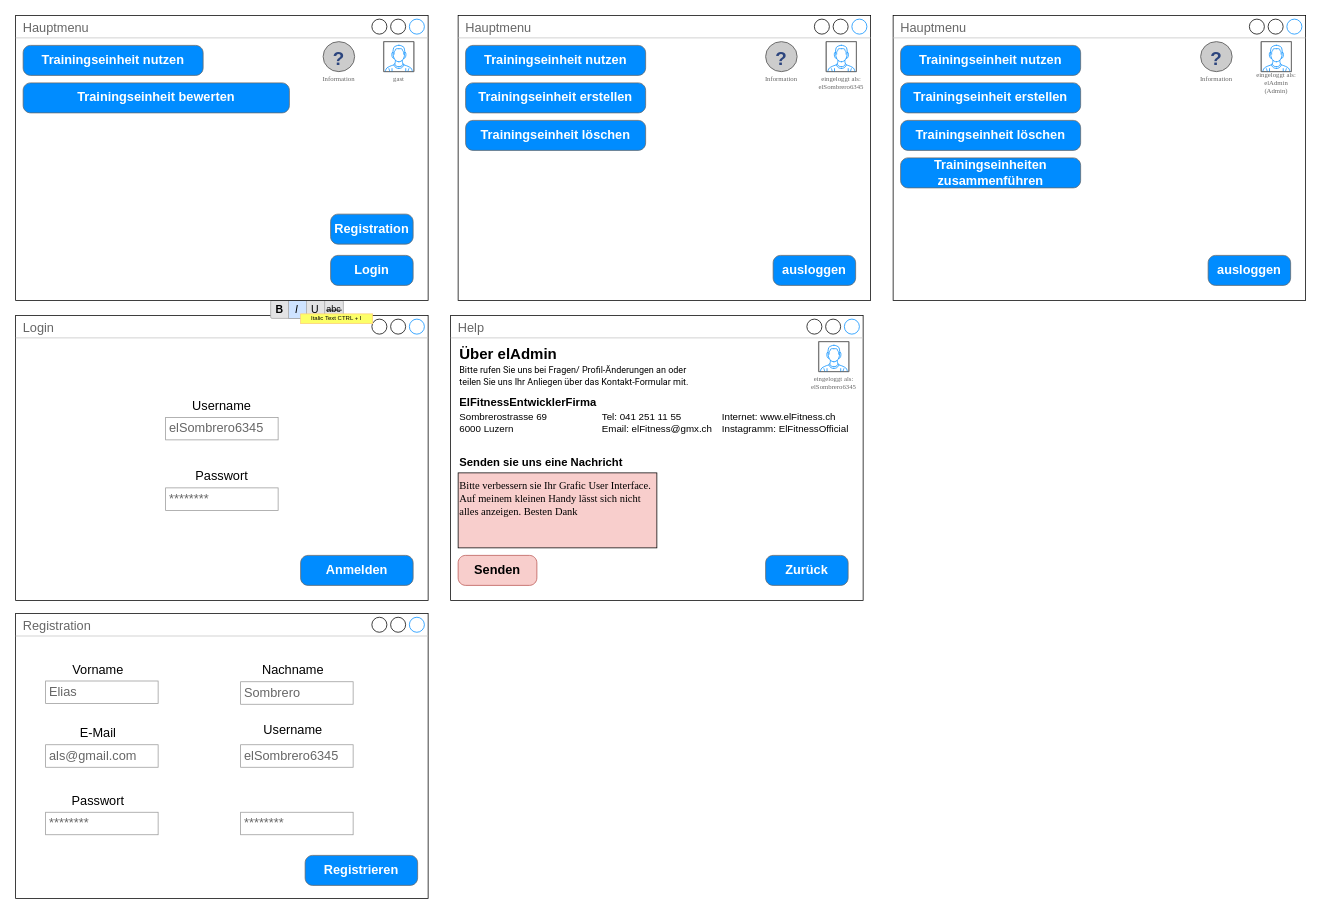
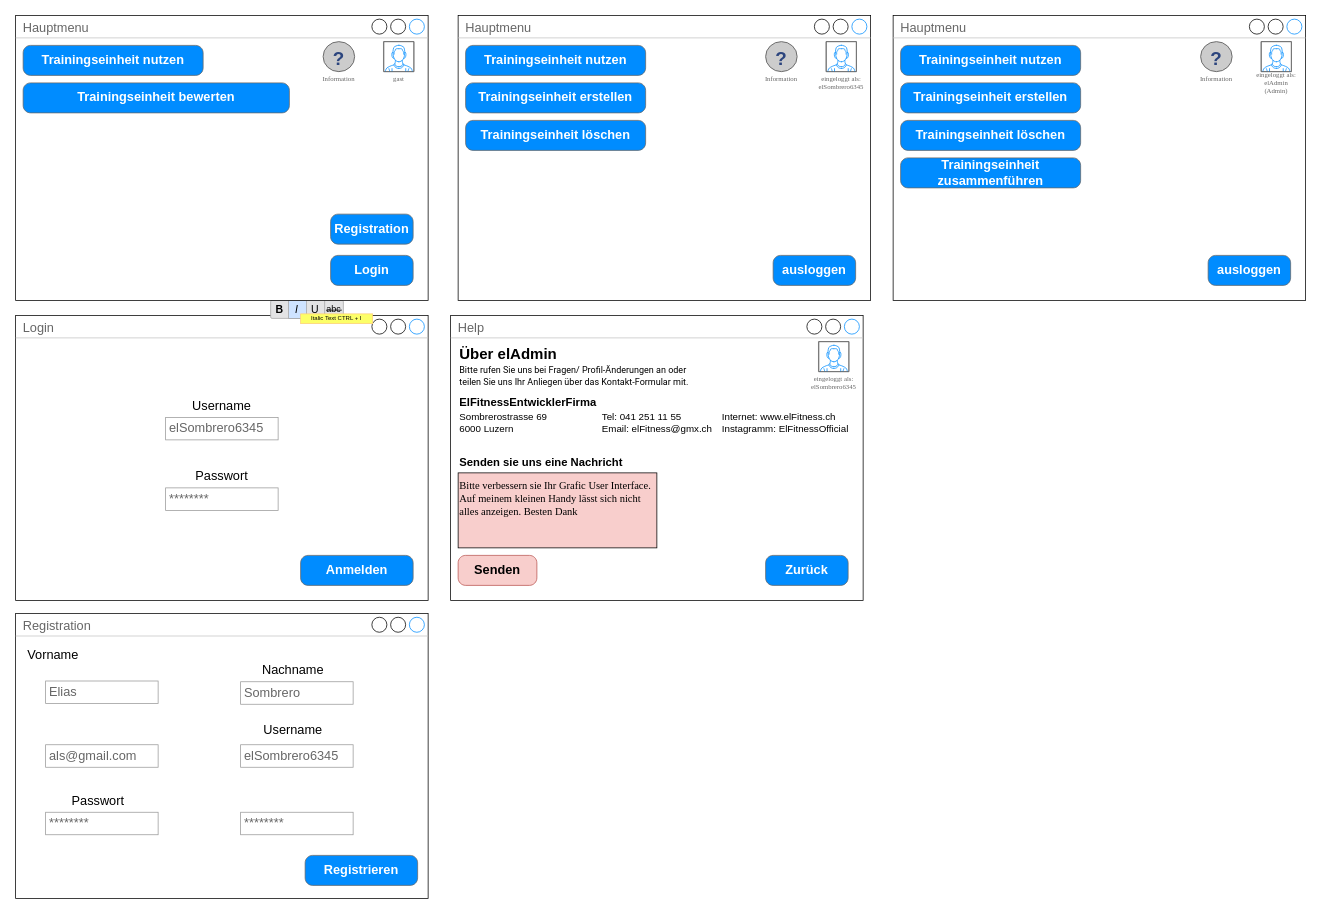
  <mxCell id="0" />
  <mxCell id="1" parent="0" />
  <mxCell id="2" value="Hauptmenu" style="strokeWidth=1;shadow=0;dashed=0;align=center;html=1;shape=mxgraph.mockup.containers.window;align=left;verticalAlign=top;spacingLeft=8;strokeColor2=#008cff;strokeColor3=#c4c4c4;fontColor=#666666;mainText=;fontSize=17;labelBackgroundColor=none;" parent="1" vertex="1"><mxGeometry x="610" y="20" width="550" height="380" as="geometry" /></mxCell>
  <mxCell id="3" value="ausloggen" style="strokeWidth=1;shadow=0;dashed=0;align=center;html=1;shape=mxgraph.mockup.buttons.button;strokeColor=#666666;fontColor=#ffffff;mainText=;buttonStyle=round;fontSize=17;fontStyle=1;fillColor=#008cff;whiteSpace=wrap;" parent="1" vertex="1"><mxGeometry x="1030" y="340" width="110" height="40" as="geometry" /></mxCell>
  <mxCell id="4" value="Login" style="strokeWidth=1;shadow=0;dashed=0;align=center;html=1;shape=mxgraph.mockup.containers.window;align=left;verticalAlign=top;spacingLeft=8;strokeColor2=#008cff;strokeColor3=#c4c4c4;fontColor=#666666;mainText=;fontSize=17;labelBackgroundColor=none;" parent="1" vertex="1"><mxGeometry x="20" y="420" width="550" height="380" as="geometry" /></mxCell>
  <mxCell id="5" value="********" style="strokeWidth=1;shadow=0;dashed=0;align=center;html=1;shape=mxgraph.mockup.forms.pwField;strokeColor=#999999;mainText=;align=left;fontColor=#666666;fontSize=17;spacingLeft=3;" parent="1" vertex="1"><mxGeometry x="220" y="650" width="150" height="30" as="geometry" /></mxCell>
  <mxCell id="6" value="Anmelden" style="strokeWidth=1;shadow=0;dashed=0;align=center;html=1;shape=mxgraph.mockup.buttons.button;strokeColor=#666666;fontColor=#ffffff;mainText=;buttonStyle=round;fontSize=17;fontStyle=1;fillColor=#008cff;whiteSpace=wrap;" parent="1" vertex="1"><mxGeometry x="400" y="740" width="150" height="40" as="geometry" /></mxCell>
  <mxCell id="7" value="elSombrero6345" style="strokeWidth=1;shadow=0;dashed=0;align=center;html=1;shape=mxgraph.mockup.forms.pwField;strokeColor=#999999;mainText=;align=left;fontColor=#666666;fontSize=17;spacingLeft=3;" parent="1" vertex="1"><mxGeometry x="220" y="556" width="150" height="30" as="geometry" /></mxCell>
  <mxCell id="8" value="Username" style="text;html=1;strokeColor=none;fillColor=none;align=center;verticalAlign=middle;whiteSpace=wrap;rounded=0;labelBorderColor=none;fontSize=17;" parent="1" vertex="1"><mxGeometry x="265" y="526" width="60" height="30" as="geometry" /></mxCell>
  <mxCell id="9" value="Passwort" style="text;html=1;strokeColor=none;fillColor=none;align=center;verticalAlign=middle;whiteSpace=wrap;rounded=0;labelBorderColor=none;fontSize=17;" parent="1" vertex="1"><mxGeometry x="265" y="620" width="60" height="30" as="geometry" /></mxCell>
  <mxCell id="10" value="" style="verticalLabelPosition=bottom;shadow=0;dashed=0;align=center;html=1;verticalAlign=top;strokeWidth=1;shape=mxgraph.mockup.menus_and_buttons.font_style_selector_1;labelBackgroundColor=#0000FF;labelBorderColor=none;fontSize=17;fontColor=default;fillColor=default;" parent="1" vertex="1"><mxGeometry x="360" y="400" width="136" height="31" as="geometry" /></mxCell>
  <mxCell id="11" value="Registration" style="strokeWidth=1;shadow=0;dashed=0;align=center;html=1;shape=mxgraph.mockup.containers.window;align=left;verticalAlign=top;spacingLeft=8;strokeColor2=#008cff;strokeColor3=#c4c4c4;fontColor=#666666;mainText=;fontSize=17;labelBackgroundColor=none;" parent="1" vertex="1"><mxGeometry x="20" y="817.5" width="550" height="380" as="geometry" /></mxCell>
  <mxCell id="12" value="elSombrero6345" style="strokeWidth=1;shadow=0;dashed=0;align=center;html=1;shape=mxgraph.mockup.forms.pwField;strokeColor=#999999;mainText=;align=left;fontColor=#666666;fontSize=17;spacingLeft=3;" parent="1" vertex="1"><mxGeometry x="320" y="992.5" width="150" height="30" as="geometry" /></mxCell>
  <mxCell id="13" value="Username" style="text;html=1;strokeColor=none;fillColor=none;align=center;verticalAlign=middle;whiteSpace=wrap;rounded=0;labelBorderColor=none;fontSize=17;" parent="1" vertex="1"><mxGeometry x="360" y="957.5" width="60" height="30" as="geometry" /></mxCell>
  <mxCell id="14" value="Passwort" style="text;html=1;strokeColor=none;fillColor=none;align=center;verticalAlign=middle;whiteSpace=wrap;rounded=0;labelBorderColor=none;fontSize=17;" parent="1" vertex="1"><mxGeometry x="100" y="1052.5" width="60" height="30" as="geometry" /></mxCell>
  <mxCell id="15" value="********" style="strokeWidth=1;shadow=0;dashed=0;align=center;html=1;shape=mxgraph.mockup.forms.pwField;strokeColor=#999999;mainText=;align=left;fontColor=#666666;fontSize=17;spacingLeft=3;" parent="1" vertex="1"><mxGeometry x="320" y="1082.5" width="150" height="30" as="geometry" /></mxCell>
  <mxCell id="16" value="********" style="strokeWidth=1;shadow=0;dashed=0;align=center;html=1;shape=mxgraph.mockup.forms.pwField;strokeColor=#999999;mainText=;align=left;fontColor=#666666;fontSize=17;spacingLeft=3;" parent="1" vertex="1"><mxGeometry x="60" y="1082.5" width="150" height="30" as="geometry" /></mxCell>
  <mxCell id="17" value="als@gmail.com" style="strokeWidth=1;shadow=0;dashed=0;align=center;html=1;shape=mxgraph.mockup.forms.pwField;strokeColor=#999999;mainText=;align=left;fontColor=#666666;fontSize=17;spacingLeft=3;" parent="1" vertex="1"><mxGeometry x="60" y="992.5" width="150" height="30" as="geometry" /></mxCell>
- <mxCell id="18" value="E-Mail" style="text;html=1;strokeColor=none;fillColor=none;align=center;verticalAlign=middle;whiteSpace=wrap;rounded=0;labelBorderColor=none;fontSize=17;" parent="1" vertex="1"><mxGeometry x="100" y="962.5" width="60" height="30" as="geometry" /></mxCell>
  <mxCell id="19" value="Sombrero" style="strokeWidth=1;shadow=0;dashed=0;align=center;html=1;shape=mxgraph.mockup.forms.pwField;strokeColor=#999999;mainText=;align=left;fontColor=#666666;fontSize=17;spacingLeft=3;" parent="1" vertex="1"><mxGeometry x="320" y="908.5" width="150" height="30" as="geometry" /></mxCell>
  <mxCell id="20" value="Elias" style="strokeWidth=1;shadow=0;dashed=0;align=center;html=1;shape=mxgraph.mockup.forms.pwField;strokeColor=#999999;mainText=;align=left;fontColor=#666666;fontSize=17;spacingLeft=3;" parent="1" vertex="1"><mxGeometry x="60" y="907.5" width="150" height="30" as="geometry" /></mxCell>
- <mxCell id="21" value="Vorname" style="text;html=1;strokeColor=none;fillColor=none;align=center;verticalAlign=middle;whiteSpace=wrap;rounded=0;labelBorderColor=none;fontSize=17;" parent="1" vertex="1"><mxGeometry x="100" y="877.5" width="60" height="30" as="geometry" /></mxCell>
+ <mxCell id="21" value="Vorname" style="text;html=1;strokeColor=none;fillColor=none;align=center;verticalAlign=middle;whiteSpace=wrap;rounded=0;labelBorderColor=none;fontSize=17;" parent="1" vertex="1"><mxGeometry x="40" y="857.5" width="60" height="30" as="geometry" /></mxCell>
  <mxCell id="22" value="Nachname" style="text;html=1;strokeColor=none;fillColor=none;align=center;verticalAlign=middle;whiteSpace=wrap;rounded=0;labelBorderColor=none;fontSize=17;" parent="1" vertex="1"><mxGeometry x="360" y="877.5" width="60" height="30" as="geometry" /></mxCell>
  <mxCell id="23" value="Registrieren" style="strokeWidth=1;shadow=0;dashed=0;align=center;html=1;shape=mxgraph.mockup.buttons.button;strokeColor=#666666;fontColor=#ffffff;mainText=;buttonStyle=round;fontSize=17;fontStyle=1;fillColor=#008cff;whiteSpace=wrap;" parent="1" vertex="1"><mxGeometry x="406" y="1140" width="150" height="40" as="geometry" /></mxCell>
  <mxCell id="24" value="" style="verticalLabelPosition=bottom;shadow=0;dashed=0;align=center;html=1;verticalAlign=top;strokeWidth=1;shape=mxgraph.mockup.containers.userMale;strokeColor=#666666;strokeColor2=#008cff;" parent="1" vertex="1"><mxGeometry x="1101" y="55" width="40" height="40" as="geometry" /></mxCell>
  <mxCell id="25" value="" style="verticalLabelPosition=bottom;shadow=0;dashed=0;align=center;html=1;verticalAlign=top;strokeWidth=1;shape=mxgraph.mockup.misc.help_icon;" parent="1" vertex="1"><mxGeometry x="1020" y="55" width="42" height="40" as="geometry" /></mxCell>
  <mxCell id="26" value="&lt;span style=&quot;color: rgb(102, 102, 102); font-size: 9px; text-align: left;&quot;&gt;eingeloggt als:&lt;br&gt;elSombrero6345&lt;/span&gt;" style="text;html=1;strokeColor=none;fillColor=none;align=center;verticalAlign=middle;whiteSpace=wrap;rounded=0;labelBorderColor=none;fontSize=9;fontFamily=Verdana;" parent="1" vertex="1"><mxGeometry x="1086" y="95" width="70" height="30" as="geometry" /></mxCell>
  <mxCell id="27" value="Trainingseinheit nutzen" style="strokeWidth=1;shadow=0;dashed=0;align=center;html=1;shape=mxgraph.mockup.buttons.button;strokeColor=#666666;fontColor=#ffffff;mainText=;buttonStyle=round;fontSize=17;fontStyle=1;fillColor=#008cff;whiteSpace=wrap;" parent="1" vertex="1"><mxGeometry x="620" y="60" width="240" height="40" as="geometry" /></mxCell>
  <mxCell id="28" value="Trainingseinheit erstellen" style="strokeWidth=1;shadow=0;dashed=0;align=center;html=1;shape=mxgraph.mockup.buttons.button;strokeColor=#666666;fontColor=#ffffff;mainText=;buttonStyle=round;fontSize=17;fontStyle=1;fillColor=#008cff;whiteSpace=wrap;" parent="1" vertex="1"><mxGeometry x="620" y="110" width="240" height="40" as="geometry" /></mxCell>
  <mxCell id="29" value="Hauptmenu" style="strokeWidth=1;shadow=0;dashed=0;align=center;html=1;shape=mxgraph.mockup.containers.window;align=left;verticalAlign=top;spacingLeft=8;strokeColor2=#008cff;strokeColor3=#c4c4c4;fontColor=#666666;mainText=;fontSize=17;labelBackgroundColor=none;" parent="1" vertex="1"><mxGeometry x="20" y="20" width="550" height="380" as="geometry" /></mxCell>
  <mxCell id="30" value="Login" style="strokeWidth=1;shadow=0;dashed=0;align=center;html=1;shape=mxgraph.mockup.buttons.button;strokeColor=#666666;fontColor=#ffffff;mainText=;buttonStyle=round;fontSize=17;fontStyle=1;fillColor=#008cff;whiteSpace=wrap;" parent="1" vertex="1"><mxGeometry x="440" y="340" width="110" height="40" as="geometry" /></mxCell>
  <mxCell id="31" value="Registration" style="strokeWidth=1;shadow=0;dashed=0;align=center;html=1;shape=mxgraph.mockup.buttons.button;strokeColor=#666666;fontColor=#ffffff;mainText=;buttonStyle=round;fontSize=17;fontStyle=1;fillColor=#008cff;whiteSpace=wrap;" parent="1" vertex="1"><mxGeometry x="440" y="285" width="110" height="40" as="geometry" /></mxCell>
  <mxCell id="32" value="" style="verticalLabelPosition=bottom;shadow=0;dashed=0;align=center;html=1;verticalAlign=top;strokeWidth=1;shape=mxgraph.mockup.containers.userMale;strokeColor=#666666;strokeColor2=#008cff;" parent="1" vertex="1"><mxGeometry x="511" y="55" width="40" height="40" as="geometry" /></mxCell>
  <mxCell id="33" value="" style="verticalLabelPosition=bottom;shadow=0;dashed=0;align=center;html=1;verticalAlign=top;strokeWidth=1;shape=mxgraph.mockup.misc.help_icon;" parent="1" vertex="1"><mxGeometry x="430" y="55" width="42" height="40" as="geometry" /></mxCell>
  <mxCell id="34" value="&lt;div style=&quot;text-align: left;&quot;&gt;&lt;span style=&quot;background-color: initial;&quot;&gt;&lt;font color=&quot;#666666&quot;&gt;gast&lt;/font&gt;&lt;/span&gt;&lt;/div&gt;" style="text;html=1;strokeColor=none;fillColor=none;align=center;verticalAlign=middle;whiteSpace=wrap;rounded=0;labelBorderColor=none;fontSize=9;fontFamily=Verdana;" parent="1" vertex="1"><mxGeometry x="496" y="90" width="70" height="30" as="geometry" /></mxCell>
  <mxCell id="35" value="Trainingseinheit nutzen" style="strokeWidth=1;shadow=0;dashed=0;align=center;html=1;shape=mxgraph.mockup.buttons.button;strokeColor=#666666;fontColor=#ffffff;mainText=;buttonStyle=round;fontSize=17;fontStyle=1;fillColor=#008cff;whiteSpace=wrap;" parent="1" vertex="1"><mxGeometry x="30" y="60" width="240" height="40" as="geometry" /></mxCell>
  <mxCell id="36" value="Trainingseinheit bewerten" style="strokeWidth=1;shadow=0;dashed=0;align=center;html=1;shape=mxgraph.mockup.buttons.button;strokeColor=#666666;fontColor=#ffffff;mainText=;buttonStyle=round;fontSize=17;fontStyle=1;fillColor=#008cff;whiteSpace=wrap;" parent="1" vertex="1"><mxGeometry x="30" y="110" width="355" height="40" as="geometry" /></mxCell>
  <mxCell id="37" value="Trainingseinheit löschen" style="strokeWidth=1;shadow=0;dashed=0;align=center;html=1;shape=mxgraph.mockup.buttons.button;strokeColor=#666666;fontColor=#ffffff;mainText=;buttonStyle=round;fontSize=17;fontStyle=1;fillColor=#008cff;whiteSpace=wrap;" parent="1" vertex="1"><mxGeometry x="620" y="160" width="240" height="40" as="geometry" /></mxCell>
  <mxCell id="38" value="&lt;div style=&quot;text-align: left;&quot;&gt;&lt;span style=&quot;background-color: initial;&quot;&gt;&lt;font color=&quot;#666666&quot;&gt;Information&lt;/font&gt;&lt;/span&gt;&lt;/div&gt;" style="text;html=1;strokeColor=none;fillColor=none;align=center;verticalAlign=middle;whiteSpace=wrap;rounded=0;labelBorderColor=none;fontSize=9;fontFamily=Verdana;" parent="1" vertex="1"><mxGeometry x="416" y="90" width="70" height="30" as="geometry" /></mxCell>
  <mxCell id="39" value="&lt;div style=&quot;text-align: left;&quot;&gt;&lt;span style=&quot;color: rgb(102, 102, 102);&quot;&gt;Information&lt;/span&gt;&lt;br&gt;&lt;/div&gt;" style="text;html=1;strokeColor=none;fillColor=none;align=center;verticalAlign=middle;whiteSpace=wrap;rounded=0;labelBorderColor=none;fontSize=9;fontFamily=Verdana;" parent="1" vertex="1"><mxGeometry x="1006" y="90" width="70" height="30" as="geometry" /></mxCell>
  <mxCell id="40" value="Help" style="strokeWidth=1;shadow=0;dashed=0;align=center;html=1;shape=mxgraph.mockup.containers.window;align=left;verticalAlign=top;spacingLeft=8;strokeColor2=#008cff;strokeColor3=#c4c4c4;fontColor=#666666;mainText=;fontSize=17;labelBackgroundColor=none;" parent="1" vertex="1"><mxGeometry x="600" y="420" width="550" height="380" as="geometry" /></mxCell>
  <mxCell id="41" value="Zurück" style="strokeWidth=1;shadow=0;dashed=0;align=center;html=1;shape=mxgraph.mockup.buttons.button;strokeColor=#666666;fontColor=#ffffff;mainText=;buttonStyle=round;fontSize=17;fontStyle=1;fillColor=#008cff;whiteSpace=wrap;" parent="1" vertex="1"><mxGeometry x="1020" y="740" width="110" height="40" as="geometry" /></mxCell>
  <mxCell id="42" value="" style="verticalLabelPosition=bottom;shadow=0;dashed=0;align=center;html=1;verticalAlign=top;strokeWidth=1;shape=mxgraph.mockup.containers.userMale;strokeColor=#666666;strokeColor2=#008cff;" parent="1" vertex="1"><mxGeometry x="1091" y="455" width="40" height="40" as="geometry" /></mxCell>
  <mxCell id="43" value="&lt;span style=&quot;color: rgb(102, 102, 102); font-size: 9px; text-align: left;&quot;&gt;eingeloggt als:&lt;br&gt;elSombrero6345&lt;/span&gt;" style="text;html=1;strokeColor=none;fillColor=none;align=center;verticalAlign=middle;whiteSpace=wrap;rounded=0;labelBorderColor=none;fontSize=9;fontFamily=Verdana;" parent="1" vertex="1"><mxGeometry x="1076" y="495" width="70" height="30" as="geometry" /></mxCell>
  <mxCell id="44" value="Senden" style="strokeWidth=1;shadow=0;dashed=0;align=center;html=1;shape=mxgraph.mockup.buttons.button;strokeColor=#b85450;mainText=;buttonStyle=round;fontSize=17;fontStyle=1;fillColor=#f8cecc;whiteSpace=wrap;" parent="1" vertex="1"><mxGeometry x="610" y="740" width="105" height="40" as="geometry" /></mxCell>
  <mxCell id="45" value="Tel: 041 251 11 55" style="text;html=1;strokeColor=none;fillColor=none;align=left;verticalAlign=middle;whiteSpace=wrap;rounded=0;labelBorderColor=none;fontSize=13;" parent="1" vertex="1"><mxGeometry x="800" y="540" width="271" height="30" as="geometry" /></mxCell>
  <mxCell id="46" value="Internet: www.elFitness.ch" style="text;html=1;strokeColor=none;fillColor=none;align=left;verticalAlign=middle;whiteSpace=wrap;rounded=0;labelBorderColor=none;fontSize=13;" parent="1" vertex="1"><mxGeometry x="960" y="540" width="154" height="30" as="geometry" /></mxCell>
  <mxCell id="47" value="Email: elFitness@gmx.ch" style="text;html=1;strokeColor=none;fillColor=none;align=left;verticalAlign=middle;whiteSpace=wrap;rounded=0;labelBorderColor=none;fontSize=13;" parent="1" vertex="1"><mxGeometry x="800" y="556" width="310" height="30" as="geometry" /></mxCell>
  <mxCell id="48" value="Instagramm: ElFitnessOfficial" style="text;html=1;strokeColor=none;fillColor=none;align=left;verticalAlign=middle;whiteSpace=wrap;rounded=0;labelBorderColor=none;fontSize=13;" parent="1" vertex="1"><mxGeometry x="960" y="556" width="310" height="30" as="geometry" /></mxCell>
  <mxCell id="49" value="Sombrerostrasse 69" style="text;html=1;strokeColor=none;fillColor=none;align=left;verticalAlign=middle;whiteSpace=wrap;rounded=0;labelBorderColor=none;fontSize=13;" parent="1" vertex="1"><mxGeometry x="610" y="540" width="190" height="30" as="geometry" /></mxCell>
  <mxCell id="50" value="&lt;b style=&quot;font-size: 15px;&quot;&gt;ElFitnessEntwicklerFirma&lt;/b&gt;" style="text;html=1;strokeColor=none;fillColor=none;align=left;verticalAlign=middle;whiteSpace=wrap;rounded=0;labelBorderColor=none;fontSize=15;" parent="1" vertex="1"><mxGeometry x="610" y="520" width="200" height="30" as="geometry" /></mxCell>
  <mxCell id="51" value="6000 Luzern" style="text;html=1;strokeColor=none;fillColor=none;align=left;verticalAlign=middle;whiteSpace=wrap;rounded=0;labelBorderColor=none;fontSize=13;" parent="1" vertex="1"><mxGeometry x="610" y="556" width="190" height="30" as="geometry" /></mxCell>
  <mxCell id="52" value="&lt;b style=&quot;font-size: 20px;&quot;&gt;Über elAdmin&lt;/b&gt;" style="text;html=1;strokeColor=none;fillColor=none;align=left;verticalAlign=middle;whiteSpace=wrap;rounded=0;labelBorderColor=none;fontSize=20;" parent="1" vertex="1"><mxGeometry x="610" y="455" width="200" height="30" as="geometry" /></mxCell>
  <mxCell id="53" value="&lt;span style=&quot;font-family: Roboto, sans-serif; font-size: 12px; background-color: rgb(255, 255, 255);&quot;&gt;Bitte rufen Sie uns bei Fragen/ Profil-Änderungen an oder teilen Sie uns Ihr Anliegen über das Kontakt-Formular mit.&lt;/span&gt;" style="text;html=1;strokeColor=none;fillColor=none;align=left;verticalAlign=middle;whiteSpace=wrap;rounded=0;labelBorderColor=none;fontSize=13;" parent="1" vertex="1"><mxGeometry x="610" y="485" width="310" height="30" as="geometry" /></mxCell>
  <mxCell id="54" value="&lt;p style=&quot;font-size: 14px;&quot;&gt;Bitte verbessern sie Ihr Grafic User Interface. Auf meinem kleinen Handy lässt sich nicht alles anzeigen. Besten Dank&lt;/p&gt;&lt;p style=&quot;font-size: 14px;&quot;&gt;&lt;br&gt;&lt;/p&gt;" style="rounded=0;whiteSpace=wrap;html=1;fontFamily=Verdana;fontSize=20;align=left;fillColor=#f8cecc;" parent="1" vertex="1"><mxGeometry x="610" y="630" width="265" height="100" as="geometry" /></mxCell>
  <mxCell id="55" value="&lt;b style=&quot;font-size: 15px;&quot;&gt;Senden sie uns eine Nachricht&lt;/b&gt;" style="text;html=1;strokeColor=none;fillColor=none;align=left;verticalAlign=middle;whiteSpace=wrap;rounded=0;labelBorderColor=none;fontSize=15;" parent="1" vertex="1"><mxGeometry x="610" y="600" width="220" height="30" as="geometry" /></mxCell>
  <mxCell id="56" value="Hauptmenu" style="strokeWidth=1;shadow=0;dashed=0;align=center;html=1;shape=mxgraph.mockup.containers.window;align=left;verticalAlign=top;spacingLeft=8;strokeColor2=#008cff;strokeColor3=#c4c4c4;fontColor=#666666;mainText=;fontSize=17;labelBackgroundColor=none;" parent="1" vertex="1"><mxGeometry x="1190" y="20" width="550" height="380" as="geometry" /></mxCell>
  <mxCell id="57" value="ausloggen" style="strokeWidth=1;shadow=0;dashed=0;align=center;html=1;shape=mxgraph.mockup.buttons.button;strokeColor=#666666;fontColor=#ffffff;mainText=;buttonStyle=round;fontSize=17;fontStyle=1;fillColor=#008cff;whiteSpace=wrap;" parent="1" vertex="1"><mxGeometry x="1610" y="340" width="110" height="40" as="geometry" /></mxCell>
  <mxCell id="58" value="" style="verticalLabelPosition=bottom;shadow=0;dashed=0;align=center;html=1;verticalAlign=top;strokeWidth=1;shape=mxgraph.mockup.containers.userMale;strokeColor=#666666;strokeColor2=#008cff;" parent="1" vertex="1"><mxGeometry x="1681" y="55" width="40" height="40" as="geometry" /></mxCell>
  <mxCell id="59" value="" style="verticalLabelPosition=bottom;shadow=0;dashed=0;align=center;html=1;verticalAlign=top;strokeWidth=1;shape=mxgraph.mockup.misc.help_icon;" parent="1" vertex="1"><mxGeometry x="1600" y="55" width="42" height="40" as="geometry" /></mxCell>
  <mxCell id="60" value="&lt;span style=&quot;color: rgb(102, 102, 102); font-size: 9px; text-align: left;&quot;&gt;eingeloggt als:&lt;br&gt;elAdmin&lt;br&gt;(Admin)&lt;br&gt;&lt;/span&gt;" style="text;html=1;strokeColor=none;fillColor=none;align=center;verticalAlign=middle;whiteSpace=wrap;rounded=0;labelBorderColor=none;fontSize=9;fontFamily=Verdana;" parent="1" vertex="1"><mxGeometry x="1666" y="95" width="70" height="30" as="geometry" /></mxCell>
  <mxCell id="61" value="Trainingseinheit nutzen" style="strokeWidth=1;shadow=0;dashed=0;align=center;html=1;shape=mxgraph.mockup.buttons.button;strokeColor=#666666;fontColor=#ffffff;mainText=;buttonStyle=round;fontSize=17;fontStyle=1;fillColor=#008cff;whiteSpace=wrap;" parent="1" vertex="1"><mxGeometry x="1200" y="60" width="240" height="40" as="geometry" /></mxCell>
  <mxCell id="62" value="Trainingseinheit erstellen" style="strokeWidth=1;shadow=0;dashed=0;align=center;html=1;shape=mxgraph.mockup.buttons.button;strokeColor=#666666;fontColor=#ffffff;mainText=;buttonStyle=round;fontSize=17;fontStyle=1;fillColor=#008cff;whiteSpace=wrap;" parent="1" vertex="1"><mxGeometry x="1200" y="110" width="240" height="40" as="geometry" /></mxCell>
  <mxCell id="63" value="Trainingseinheit löschen" style="strokeWidth=1;shadow=0;dashed=0;align=center;html=1;shape=mxgraph.mockup.buttons.button;strokeColor=#666666;fontColor=#ffffff;mainText=;buttonStyle=round;fontSize=17;fontStyle=1;fillColor=#008cff;whiteSpace=wrap;" parent="1" vertex="1"><mxGeometry x="1200" y="160" width="240" height="40" as="geometry" /></mxCell>
  <mxCell id="64" value="&lt;div style=&quot;text-align: left;&quot;&gt;&lt;span style=&quot;color: rgb(102, 102, 102);&quot;&gt;Information&lt;/span&gt;&lt;br&gt;&lt;/div&gt;" style="text;html=1;strokeColor=none;fillColor=none;align=center;verticalAlign=middle;whiteSpace=wrap;rounded=0;labelBorderColor=none;fontSize=9;fontFamily=Verdana;" parent="1" vertex="1"><mxGeometry x="1586" y="90" width="70" height="30" as="geometry" /></mxCell>
- <mxCell id="65" value="Trainingseinheiten zusammenführen" style="strokeWidth=1;shadow=0;dashed=0;align=center;html=1;shape=mxgraph.mockup.buttons.button;strokeColor=#666666;fontColor=#ffffff;mainText=;buttonStyle=round;fontSize=17;fontStyle=1;fillColor=#008cff;whiteSpace=wrap;" parent="1" vertex="1"><mxGeometry x="1200" y="210" width="240" height="40" as="geometry" /></mxCell>
+ <mxCell id="65" value="Trainingseinheit zusammenführen" style="strokeWidth=1;shadow=0;dashed=0;align=center;html=1;shape=mxgraph.mockup.buttons.button;strokeColor=#666666;fontColor=#ffffff;mainText=;buttonStyle=round;fontSize=17;fontStyle=1;fillColor=#008cff;whiteSpace=wrap;" parent="1" vertex="1"><mxGeometry x="1200" y="210" width="240" height="40" as="geometry" /></mxCell>
